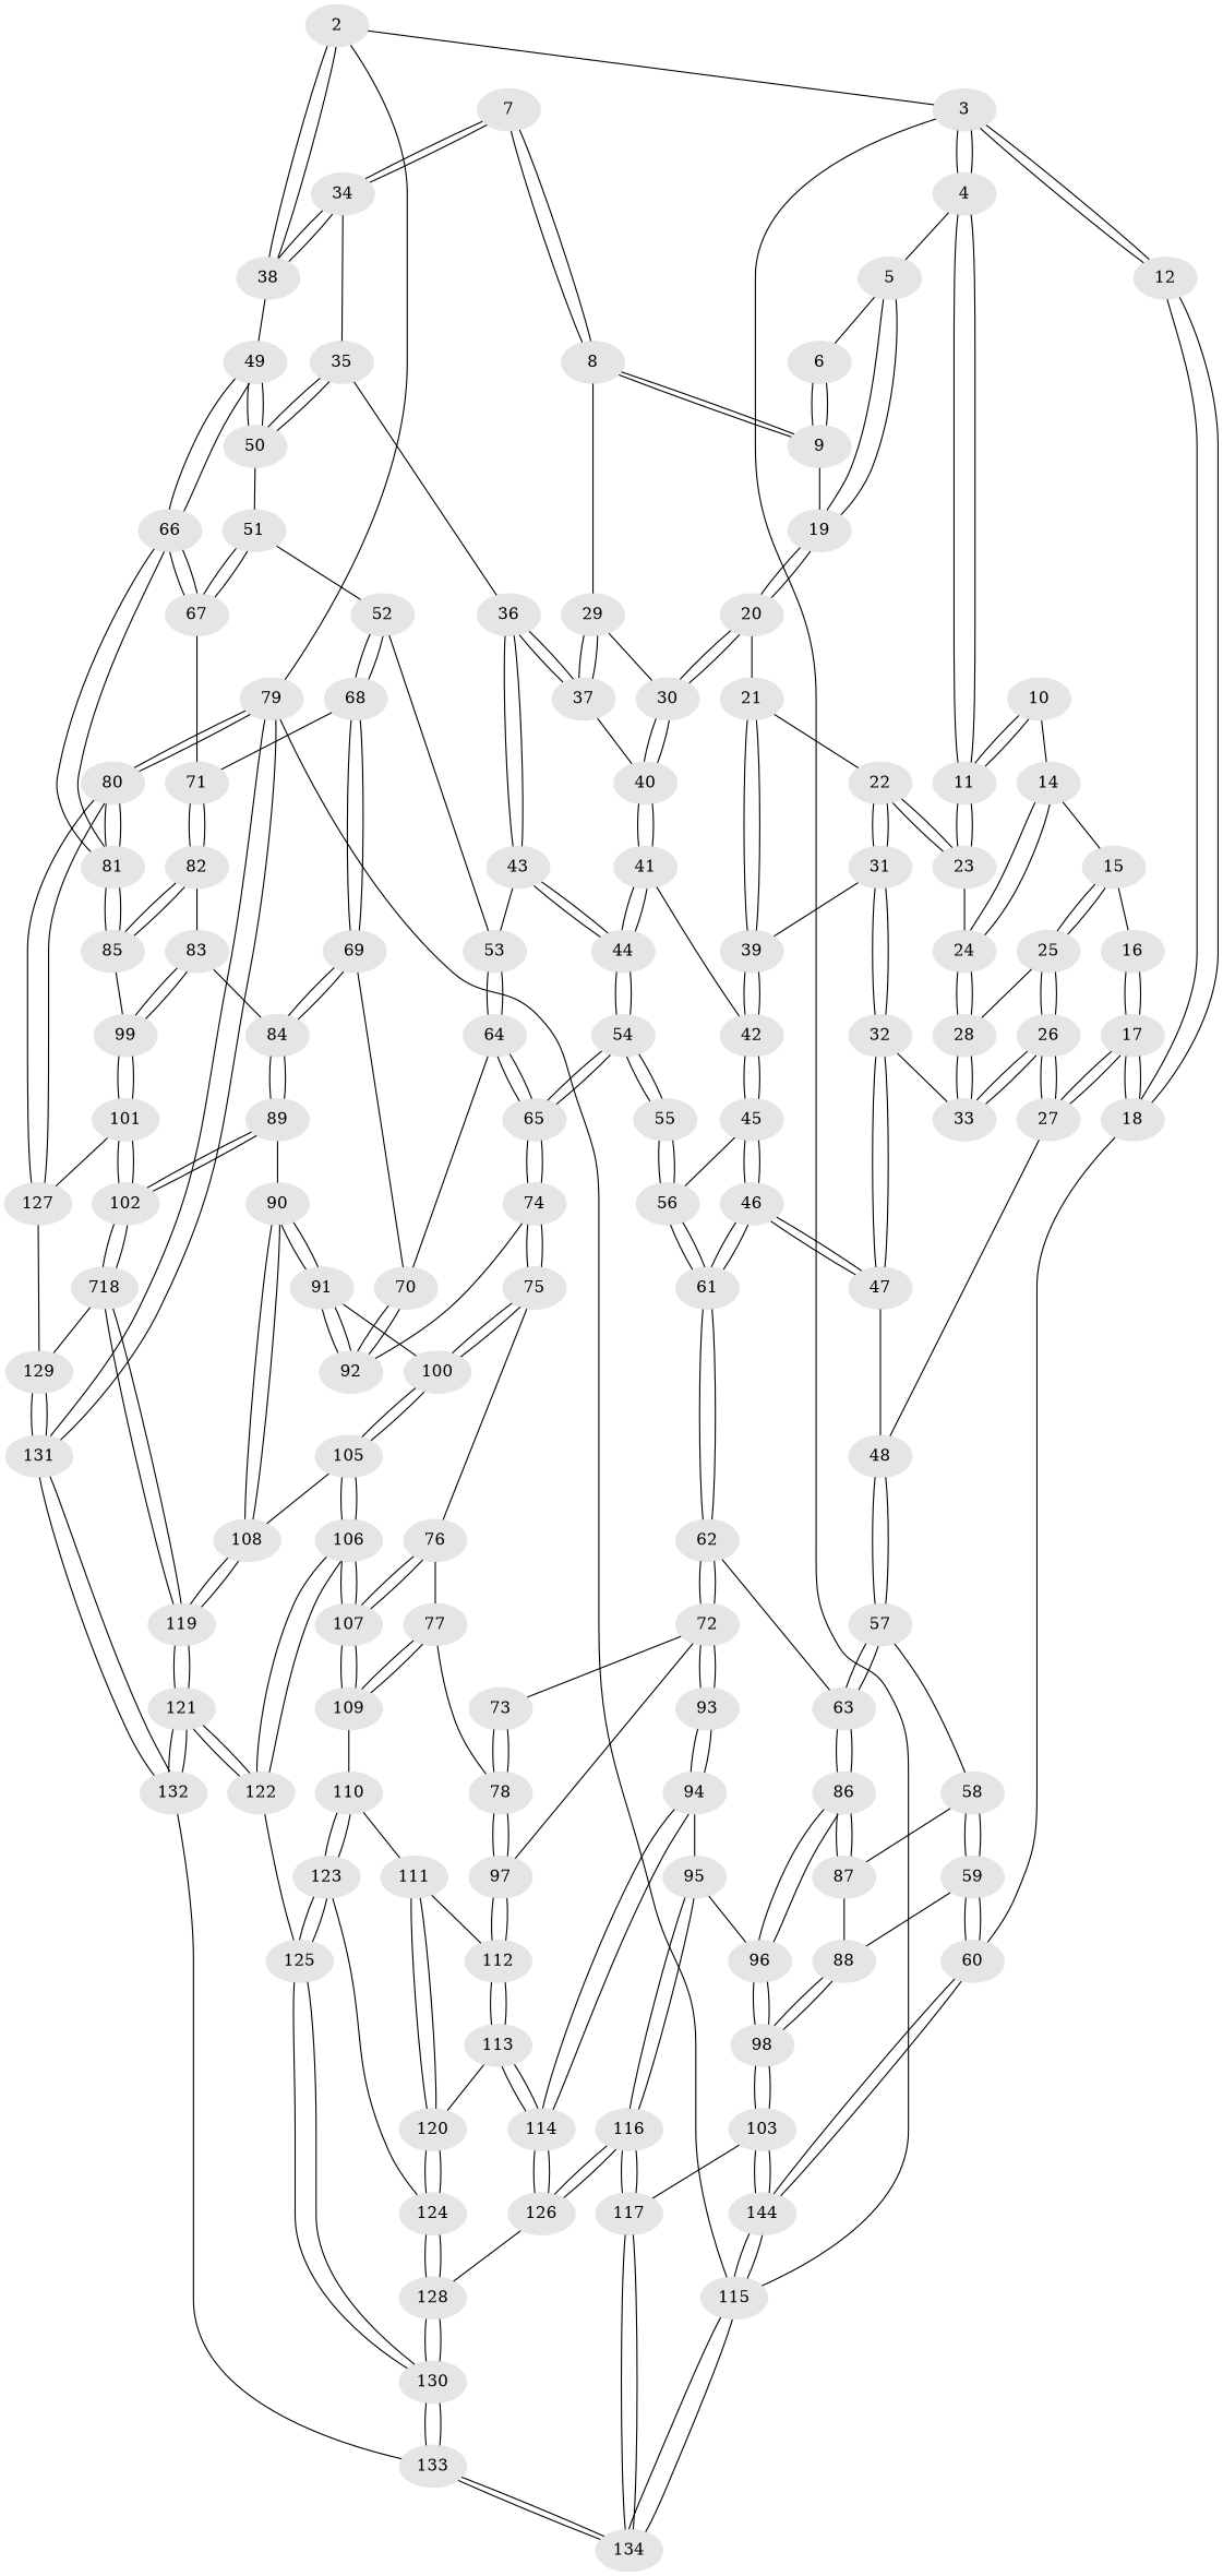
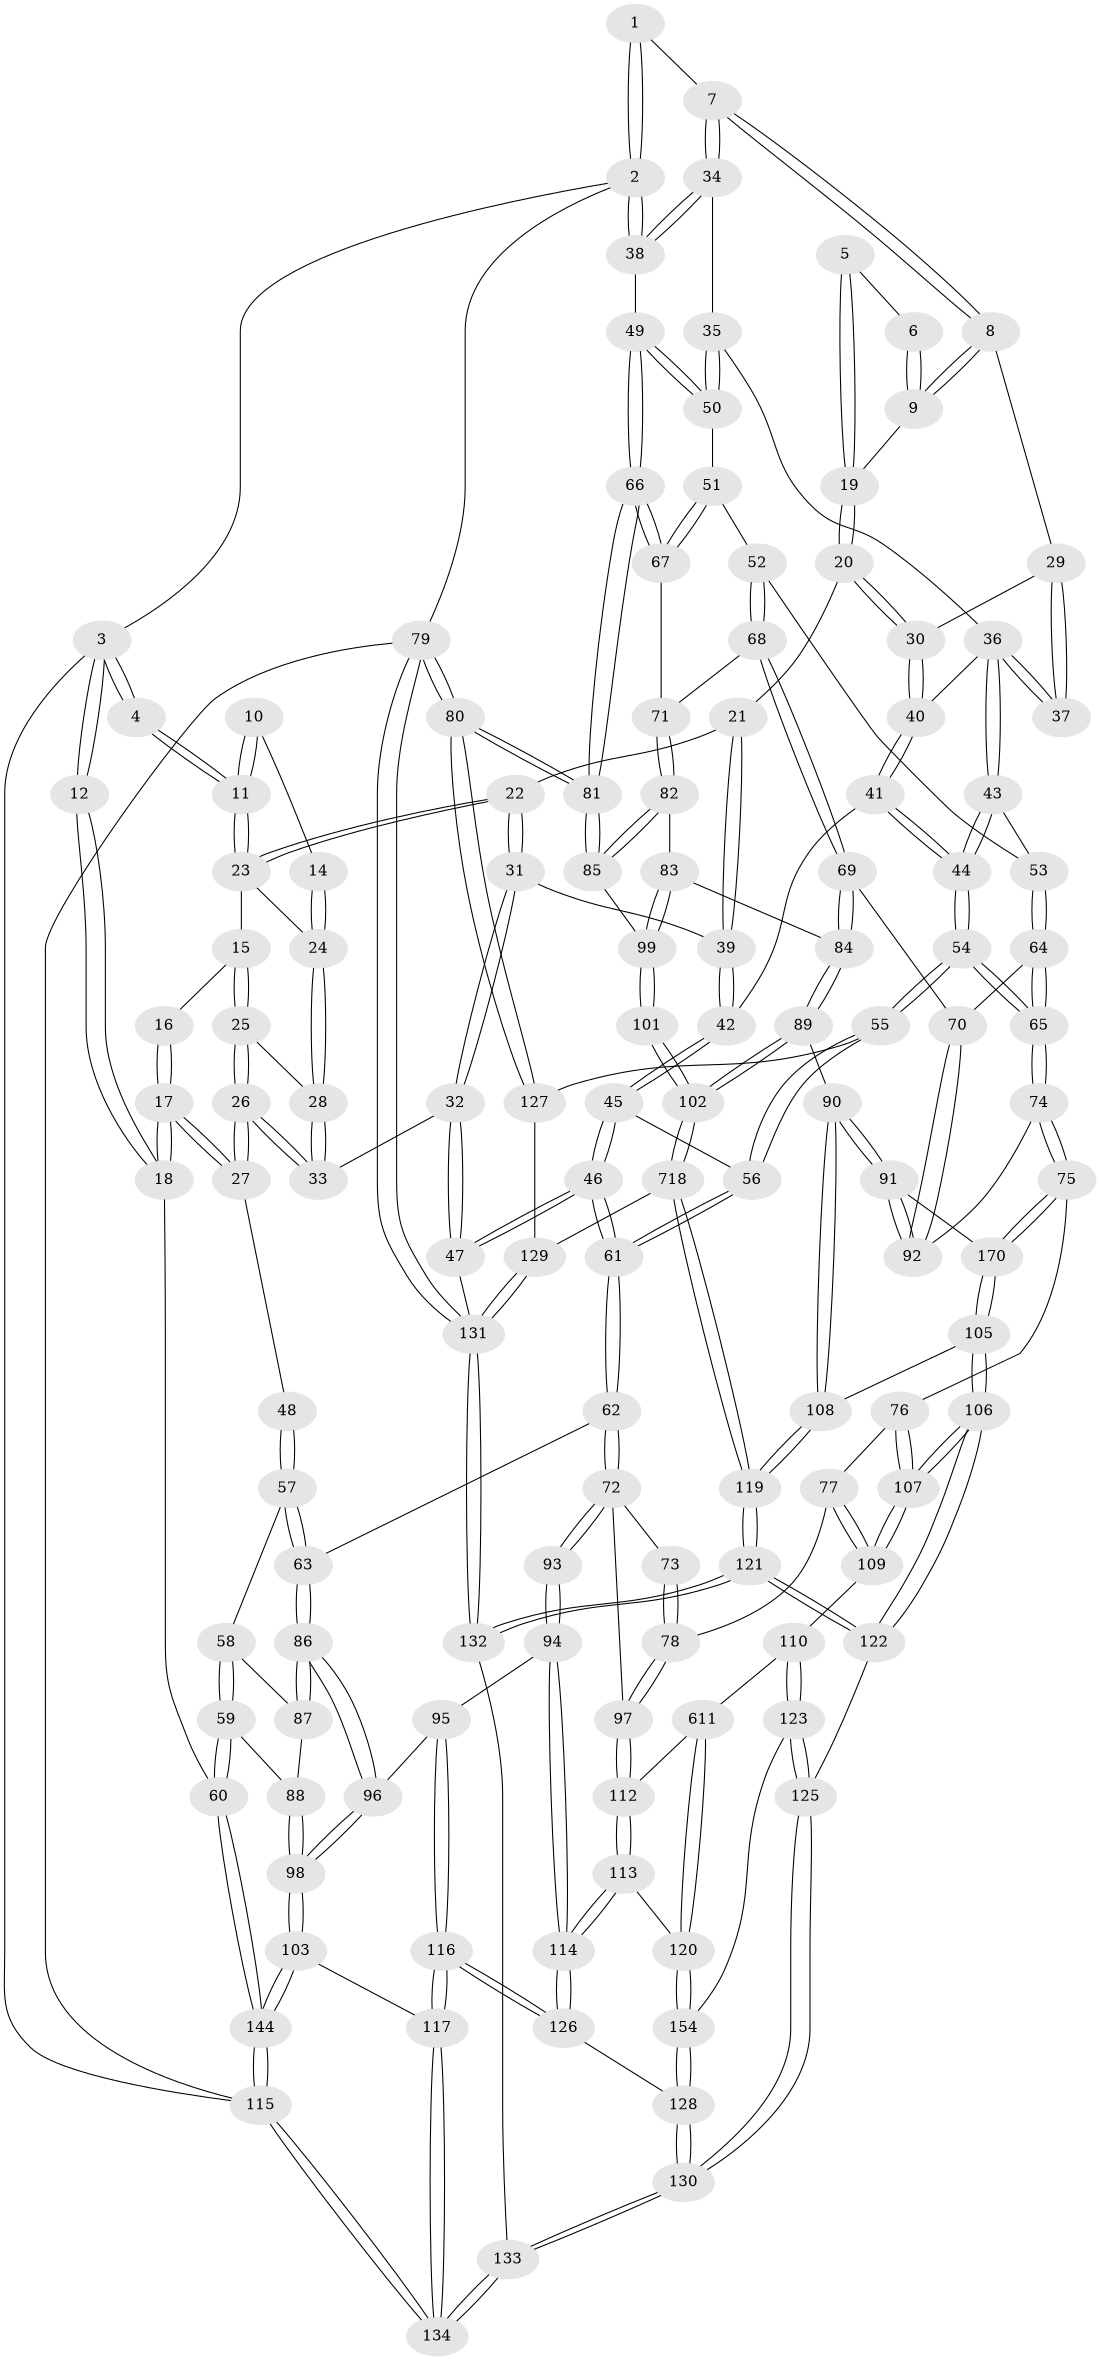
  graph {
    node [color=gray90 style=filled]
+   1
    2
    7
    3
    38
    79
    8
    34
    4
    12
    115
    49
    80
    131
    5
    11
    18
    134
    6
    19
    23
    9
    20
    29
    35
    30
    37
    10
    14
    15
    24
    60
    16
    17
    25
    28
    26
    27
    48
    n40 [label=144]
    21
    22
    39
    40
    31
    42
    32
    33
    57
    41
    47
    36
    50
    43
    51
    44
    53
    66
    45
    54
    46
    56
    64
    55
    65
    61
    62
    58
    63
    67
    81
    52
    68
    71
    69
    70
    74
    59
    87
    86
    88
    98
    72
    73
    93
    97
    96
    92
    75
    85
    82
    84
    89
    83
    78
    94
    76
-   100
+   100 [label=170]
    77
    107
    105
    109
    110
    112
    127
    132
    129
    99
    101
    90
    102
    103
    91
    108
    n115 [label=718]
    119
    95
    114
    116
    126
    117
    113
    106
    122
    125
    121
-   111
+   111 [label=611]
    123
    120
-   124
+   124 [label=154]
    128
    133
    130
+   1 -- 2
+   1 -- 2
+   1 -- 7
    2 -- 3
    2 -- 38
    2 -- 38
    2 -- 79
    7 -- 8
    7 -- 8
    7 -- 34
    7 -- 34
    3 -- 4
    3 -- 4
    3 -- 12
    3 -- 12
    3 -- 115
    38 -- 49
    79 -- 115
    79 -- 80
    79 -- 80
    79 -- 131
    79 -- 131
    8 -- 9
    8 -- 9
    8 -- 29
    34 -- 38
    34 -- 38
    34 -- 35
-   4 -- 5
    4 -- 11
    4 -- 11
    12 -- 18
    12 -- 18
    115 -- 134
    115 -- 134
    49 -- 50
    49 -- 50
    49 -- 66
    49 -- 66
    80 -- 81
    80 -- 81
    80 -- 127
    80 -- 127
    131 -- 132
    131 -- 132
    5 -- 6
    5 -- 19
    5 -- 19
    11 -- 23
    11 -- 23
    18 -- 60
    6 -- 9
    6 -- 9
    19 -- 20
    19 -- 20
    23 -- 24
    9 -- 19
    20 -- 30
    20 -- 30
    20 -- 21
    29 -- 30
    29 -- 37
    29 -- 37
    35 -- 36
    35 -- 50
    35 -- 50
    30 -- 40
    30 -- 40
-   37 -- 40
+   36 -- 40
    10 -- 11
    10 -- 11
    10 -- 14
-   14 -- 15
+   23 -- 15
    14 -- 24
    14 -- 24
    15 -- 16
    15 -- 25
    15 -- 25
    24 -- 28
    24 -- 28
    60 -- n40
    60 -- n40
    16 -- 17
    16 -- 17
    17 -- 18
    17 -- 18
    17 -- 27
    17 -- 27
    25 -- 28
    25 -- 26
    25 -- 26
    28 -- 33
    28 -- 33
    26 -- 27
    26 -- 27
    26 -- 33
    26 -- 33
    27 -- 48
    48 -- 57
    48 -- 57
    n40 -- 115
    n40 -- 115
    21 -- 22
    21 -- 39
    21 -- 39
    22 -- 23
    22 -- 23
    22 -- 31
    22 -- 31
    39 -- 42
    39 -- 42
    40 -- 41
    40 -- 41
    31 -- 39
    31 -- 32
    31 -- 32
    42 -- 45
    42 -- 45
    32 -- 33
    32 -- 47
    32 -- 47
    57 -- 58
    57 -- 63
    57 -- 63
    41 -- 42
    41 -- 44
    41 -- 44
-   47 -- 48
+   47 -- 131
    36 -- 37
    36 -- 37
    36 -- 43
    36 -- 43
    50 -- 51
    43 -- 44
    43 -- 44
    43 -- 53
    51 -- 67
    51 -- 67
    51 -- 52
    44 -- 54
    44 -- 54
    53 -- 64
    53 -- 64
    66 -- 67
    66 -- 67
    66 -- 81
    66 -- 81
    45 -- 46
    45 -- 46
    45 -- 56
    54 -- 55
    54 -- 55
    54 -- 65
    54 -- 65
    46 -- 47
    46 -- 47
    46 -- 61
    46 -- 61
    56 -- 61
    56 -- 61
    64 -- 65
    64 -- 65
    64 -- 70
    55 -- 56
    55 -- 56
    65 -- 74
    65 -- 74
    61 -- 62
    61 -- 62
    62 -- 63
    62 -- 72
    62 -- 72
    58 -- 59
    58 -- 59
    58 -- 87
    63 -- 86
    63 -- 86
    67 -- 71
    81 -- 85
    81 -- 85
    52 -- 53
    52 -- 68
    52 -- 68
    68 -- 71
    68 -- 69
    68 -- 69
    71 -- 82
    71 -- 82
    69 -- 70
    69 -- 84
    69 -- 84
    70 -- 92
    70 -- 92
    74 -- 92
    74 -- 75
    74 -- 75
    59 -- 60
    59 -- 60
    59 -- 88
    87 -- 88
    86 -- 87
    86 -- 87
    86 -- 96
    86 -- 96
    88 -- 98
    88 -- 98
    98 -- 103
    98 -- 103
    72 -- 73
    72 -- 93
    72 -- 93
    72 -- 97
    73 -- 78
    73 -- 78
    93 -- 94
    93 -- 94
    97 -- 112
    97 -- 112
    96 -- 98
    96 -- 98
    75 -- 76
    75 -- 100
    75 -- 100
    85 -- 99
    82 -- 85
    82 -- 85
    82 -- 83
    84 -- 89
    84 -- 89
    89 -- 90
    89 -- 102
    89 -- 102
    83 -- 84
    83 -- 99
    83 -- 99
    78 -- 97
    78 -- 97
    94 -- 95
    94 -- 114
    94 -- 114
    76 -- 77
    76 -- 107
    76 -- 107
    100 -- 105
    100 -- 105
    77 -- 78
    77 -- 109
    77 -- 109
    107 -- 109
    107 -- 109
    105 -- 108
    105 -- 106
    105 -- 106
    109 -- 110
    110 -- 111
    110 -- 123
    110 -- 123
    112 -- 113
    112 -- 113
    127 -- 129
    132 -- 133
    129 -- 131
    129 -- 131
    99 -- 101
    99 -- 101
-   101 -- 127
+   55 -- 127
    101 -- 102
    101 -- 102
    90 -- 91
    90 -- 91
    90 -- 108
    90 -- 108
    102 -- n115
    102 -- n115
    103 -- n40
    103 -- n40
    103 -- 117
    91 -- 92
    91 -- 92
    91 -- 100
    108 -- 119
    108 -- 119
    n115 -- 129
    n115 -- 119
    n115 -- 119
    119 -- 121
    119 -- 121
    95 -- 96
    95 -- 116
    95 -- 116
    114 -- 126
    114 -- 126
    116 -- 126
    116 -- 126
    116 -- 117
    116 -- 117
    126 -- 128
    117 -- 134
    117 -- 134
    113 -- 114
    113 -- 114
    113 -- 120
    106 -- 107
    106 -- 107
    106 -- 122
    106 -- 122
    122 -- 125
    125 -- 130
    125 -- 130
    121 -- 132
    121 -- 132
    121 -- 122
    121 -- 122
    111 -- 112
    111 -- 120
    111 -- 120
    123 -- 125
    123 -- 125
    123 -- 124
    120 -- 124
    120 -- 124
    124 -- 128
    124 -- 128
    128 -- 130
    128 -- 130
    133 -- 134
    133 -- 134
    130 -- 133
    130 -- 133
  }
